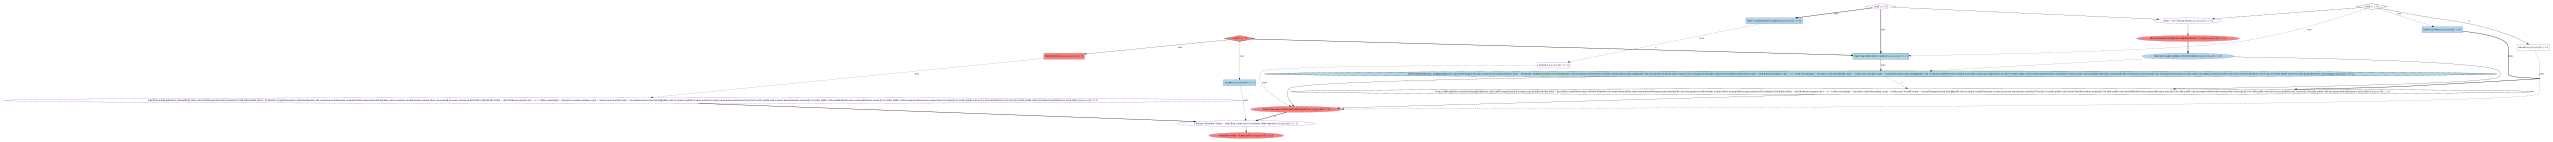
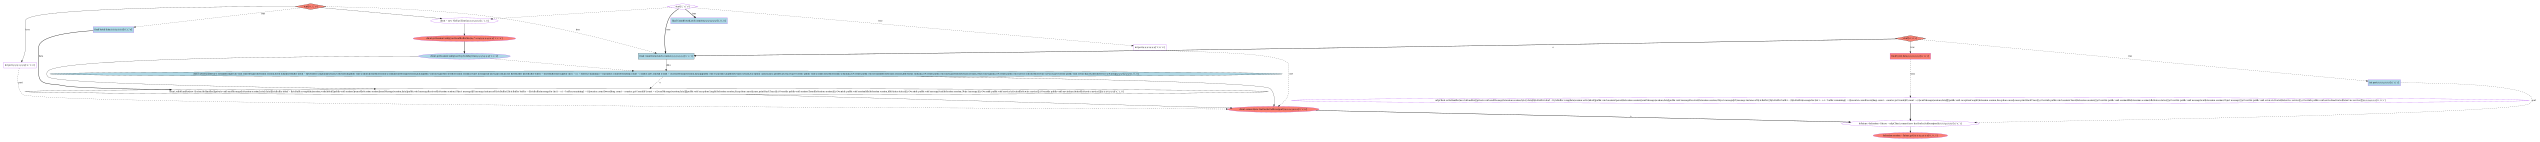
  digraph {
    fontname="Playfair Display"
    node [color=purple fillcolor=white fontname="Playfair Display" shape=ellipse style=filled]
    edge [fontname="Playfair Display" style=dashed]
    n1 [fillcolor=lightblue label="final byte(( data@@@2@@@['0', '1', '0']" shape=box]
    n2 [color=black label="client.setIoHandler(new AbstractIoHandler(){private void sendMessage(IoSession session,byte(( data){ByteBuffer iobuf = ByteBuffer.wrap(data)session.write(iobuf)}public void sessionOpened(IoSession session){sendMessage(session,data)}public void messageReceived(IoSession session,Object message){if (message instanceof ByteBuffer) {ByteBuffer buffer = (ByteBuffer)messagefor (int i = 0 i < buffer.remaining() ++i){counter.countDown()long count = counter.getCount()if (count > 0) {sendMessage(session,data)}}}}public void exceptionCaught(IoSession session,Exception cause){cause.printStackTrace()}@Override public void sessionClosed(IoSession session){}@Override public void sessionIdle(IoSession session,IdleStatus status){}@Override public void messageSent(IoSession session,Object message){}@Override public void serviceActivated(IoService service){}@Override public void serviceInactivated(IoService service){}})@@@6@@@['0', '1', '0']"]
    n3 [fillcolor=salmon label="client.connect(new InetSocketAddress(port))@@@43@@@['1', '1', '0']"]
    n4 [label="int port@@@2@@@['0', '1', '0']" shape=box]
    n5 [label="IoFuture<IoSession> future = udpClient.connect(new InetSocketAddress(port))@@@41@@@['0', '0', '1']"]
    n6 [fillcolor=salmon label="client.getSessionConfig().setSendBufferSize(64 * 1024)@@@4@@@['1', '1', '0']"]
    n7 [fillcolor=lightblue label="client.getSessionConfig().setTcpNoDelay(true)@@@5@@@['1', '1', '0']"]
    n8 [color=black fillcolor=lightblue label="client.setIoHandler(new IoHandler(){private void sendMessage(IoSession session,byte(( data){ByteBuffer iobuf = ByteBuffer.wrap(data)session.write(iobuf)}public void sessionOpened(IoSession session){sendMessage(session,data)}public void messageReceived(IoSession session,Object message){if (message instanceof ByteBuffer) {ByteBuffer buffer = (ByteBuffer)messagefor (int i = 0 i < buffer.remaining() ++i){counter.countDown()long count = counter.getCount()if (count > 0) {sendMessage(session,data)}}}}public void exceptionCaught(IoSession session,Exception cause){cause.printStackTrace()}@Override public void sessionClosed(IoSession session){}@Override public void sessionIdle(IoSession session,IdleStatus status){}@Override public void messageSent(IoSession session,Object message){}@Override public void serviceActivated(IoService service){}@Override public void serviceInactivated(IoService service){}})@@@6@@@['1', '0', '0']"]
    n9 [color=black fillcolor=lightblue label="final CountDownLatch counter@@@2@@@['1', '1', '1']" shape=box]
    n10 [label="start['1', '0', '0']" shape=diamond]
    n11 [label="int port@@@2@@@['1', '0', '0']" shape=box]
    n12 [label="client = new NioTcpClient()@@@3@@@['1', '1', '0']"]
    n13 [fillcolor=lightblue label="final CountDownLatch counter@@@2@@@['1', '0', '0']" shape=box]
    n14 [fillcolor=salmon label="final byte(( data@@@2@@@['0', '0', '1']" shape=box]
    n15 [label="udpClient.setIoHandler(new IoHandler(){private void sendMessage(IoSession session,byte(( data){ByteBuffer iobuf = ByteBuffer.wrap(data)session.write(iobuf)}public void sessionOpened(IoSession session){sendMessage(session,data)}public void messageReceived(IoSession session,Object message){if (message instanceof ByteBuffer) {ByteBuffer buffer = (ByteBuffer)messagefor (int i = 0 i < buffer.remaining() ++i){counter.countDown()long count = counter.getCount()if (count > 0) {sendMessage(session,data)}}}}public void exceptionCaught(IoSession session,Exception cause){cause.printStackTrace()}@Override public void sessionClosed(IoSession session){}@Override public void sessionIdle(IoSession session,IdleStatus status){}@Override public void messageSent(IoSession session,Object message){}@Override public void serviceActivated(IoService service){}@Override public void serviceInactivated(IoService service){}})@@@4@@@['0', '0', '1']"]
    n16 [fillcolor=salmon label="IoSession session = future.get()@@@43@@@['0', '0', '1']"]
    n17 [fillcolor=lightblue label="int port@@@2@@@['0', '0', '1']" shape=box]
-   n18 [color=black label="start['0', '1', '0']" shape=diamond]
+   n18 [color=black fillcolor=salmon label="start['0', '1', '0']" shape=diamond]
    n19 [color=black fillcolor=salmon label="start['0', '0', '1']" shape=diamond]
    n1 -> n2 [label=data style=bold]
    n2 -> n3 [style=solid]
    n3 -> n5 [label=0 style=bold]
    n4 -> n3 [label=port]
    n5 -> n16 [style=solid]
    n6 -> n7 [style=bold]
    n7 -> n2 [style=solid]
    n7 -> n8
    n8 -> n2 [label=0]
    n8 -> n3 [style=solid]
    n9 -> n8 [label=data style=solid]
    n10 -> n9 [label=true style=bold]
-   n13 -> n11 [label=true]
-   n10 -> n12 [style=solid]
+   n10 -> n11 [label=true]
+   n10 -> n12
    n10 -> n13 [label=true style=bold]
    n11 -> n3 [label=port]
    n12 -> n6 [style=solid]
    n14 -> n15 [label=data]
    n15 -> n5 [style=bold]
    n17 -> n5 [label=port]
    n18 -> n1 [label=true]
-   n18 -> n4 [label=0 style=solid]
+   n18 -> n4 [label=true style=solid]
    n18 -> n9 [label=true]
    n18 -> n12 [style=solid]
    n19 -> n9 [label=0 style=bold]
    n19 -> n14 [label=true style=solid]
    n19 -> n17 [label=true]
  }
